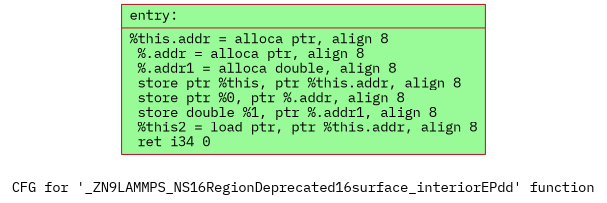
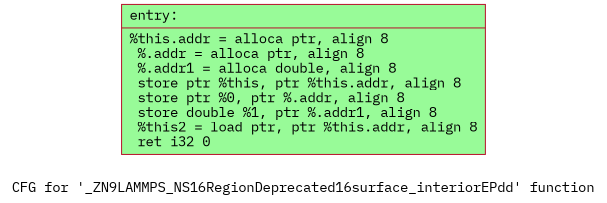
  digraph {
    label="CFG for '_ZN9LAMMPS_NS16RegionDeprecated16surface_interiorEPdd' function"
    fontname="IBM Plex Mono"
-   n1 [color="#b70d28ff" fillcolor=palegreen fontname="IBM Plex Mono" label="{entry:\l|  %this.addr = alloca ptr, align 8\l  %.addr = alloca ptr, align 8\l  %.addr1 = alloca double, align 8\l  store ptr %this, ptr %this.addr, align 8\l  store ptr %0, ptr %.addr, align 8\l  store double %1, ptr %.addr1, align 8\l  %this2 = load ptr, ptr %this.addr, align 8\l  ret i34 0\l}" shape=record style=filled]
+   n1 [color="#b70d28ff" fillcolor=palegreen fontname="IBM Plex Mono" label="{entry:\l|  %this.addr = alloca ptr, align 8\l  %.addr = alloca ptr, align 8\l  %.addr1 = alloca double, align 8\l  store ptr %this, ptr %this.addr, align 8\l  store ptr %0, ptr %.addr, align 8\l  store double %1, ptr %.addr1, align 8\l  %this2 = load ptr, ptr %this.addr, align 8\l  ret i32 0\l}" shape=record style=filled]
  }
